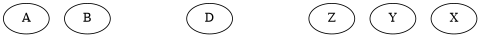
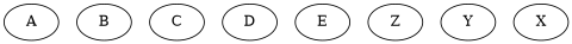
  graph {
    node [x=bar]
    A
    B [x=foobar]
+   C [x=" bar"]
    D
+   E [x=foobarfoo]
    Z [x="ba r "]
    Y [x=bAR]
    X [x=" b a r "]
  }
